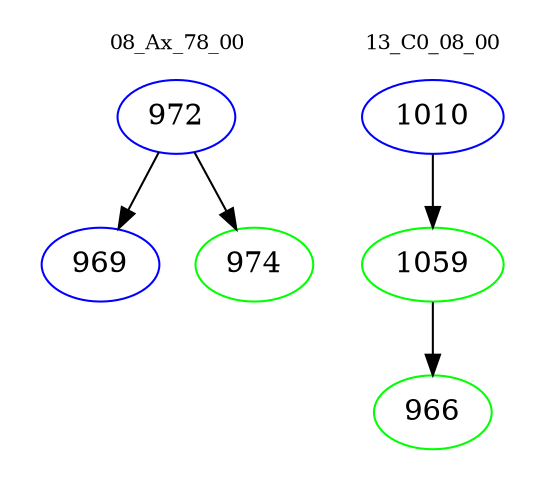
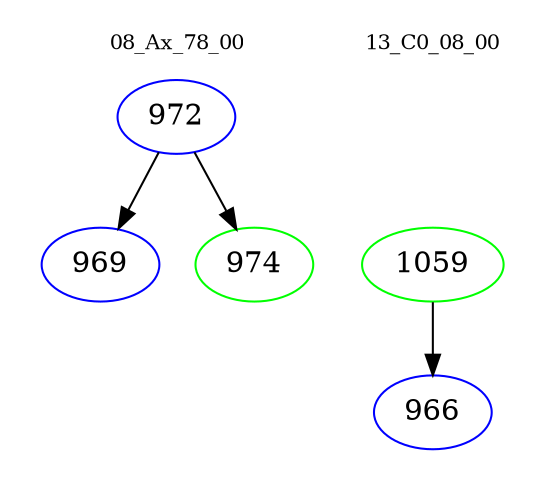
  digraph {
    node [color=blue]
    edge [color=black]
    n1 [label=972]
    n2 [label=969]
    n3 [color=green label=974]
-   n4 [label=1010]
-   n5 [color=green label=966]
+   n5 [label=966]
    n6 [color=green label=1059]
    subgraph cluster_1 {
      color=white
      fontsize=10
      label="08_Ax_78_00"
      n1
      n2
      n3
    }
    subgraph cluster_2 {
      color=white
      fontsize=10
      label="13_C0_08_00"
-     n4
      n5
      n6
    }
    n1 -> n2
    n1 -> n3
-   n4 -> n6
    n6 -> n5
  }
